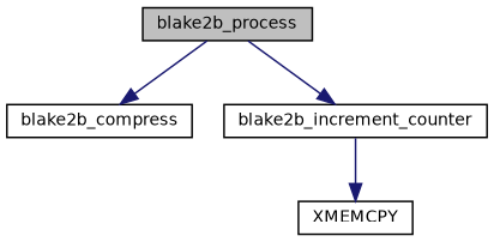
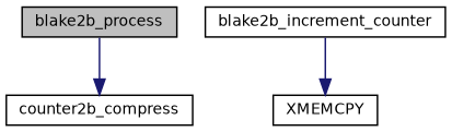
  digraph {
    rankdir=TB
    node [color=black fillcolor=white fontname=Helvetica fontsize=10 shape=record style=filled]
    edge [color=midnightblue fontname=Helvetica fontsize=10 labelfontname=Helvetica labelfontsize=10 style=solid]
    n1 [fillcolor=grey75 fontcolor=black height=0.2 label=blake2b_process width=0.4]
-   n2 [height=0.2 label=blake2b_compress width=0.4]
+   n2 [height=0.2 label=counter2b_compress width=0.4]
    n3 [height=0.2 label=blake2b_increment_counter width=0.4]
    n4 [height=0.2 label=XMEMCPY width=0.4]
    n1 -> n2
-   n1 -> n3
    n3 -> n4
  }
